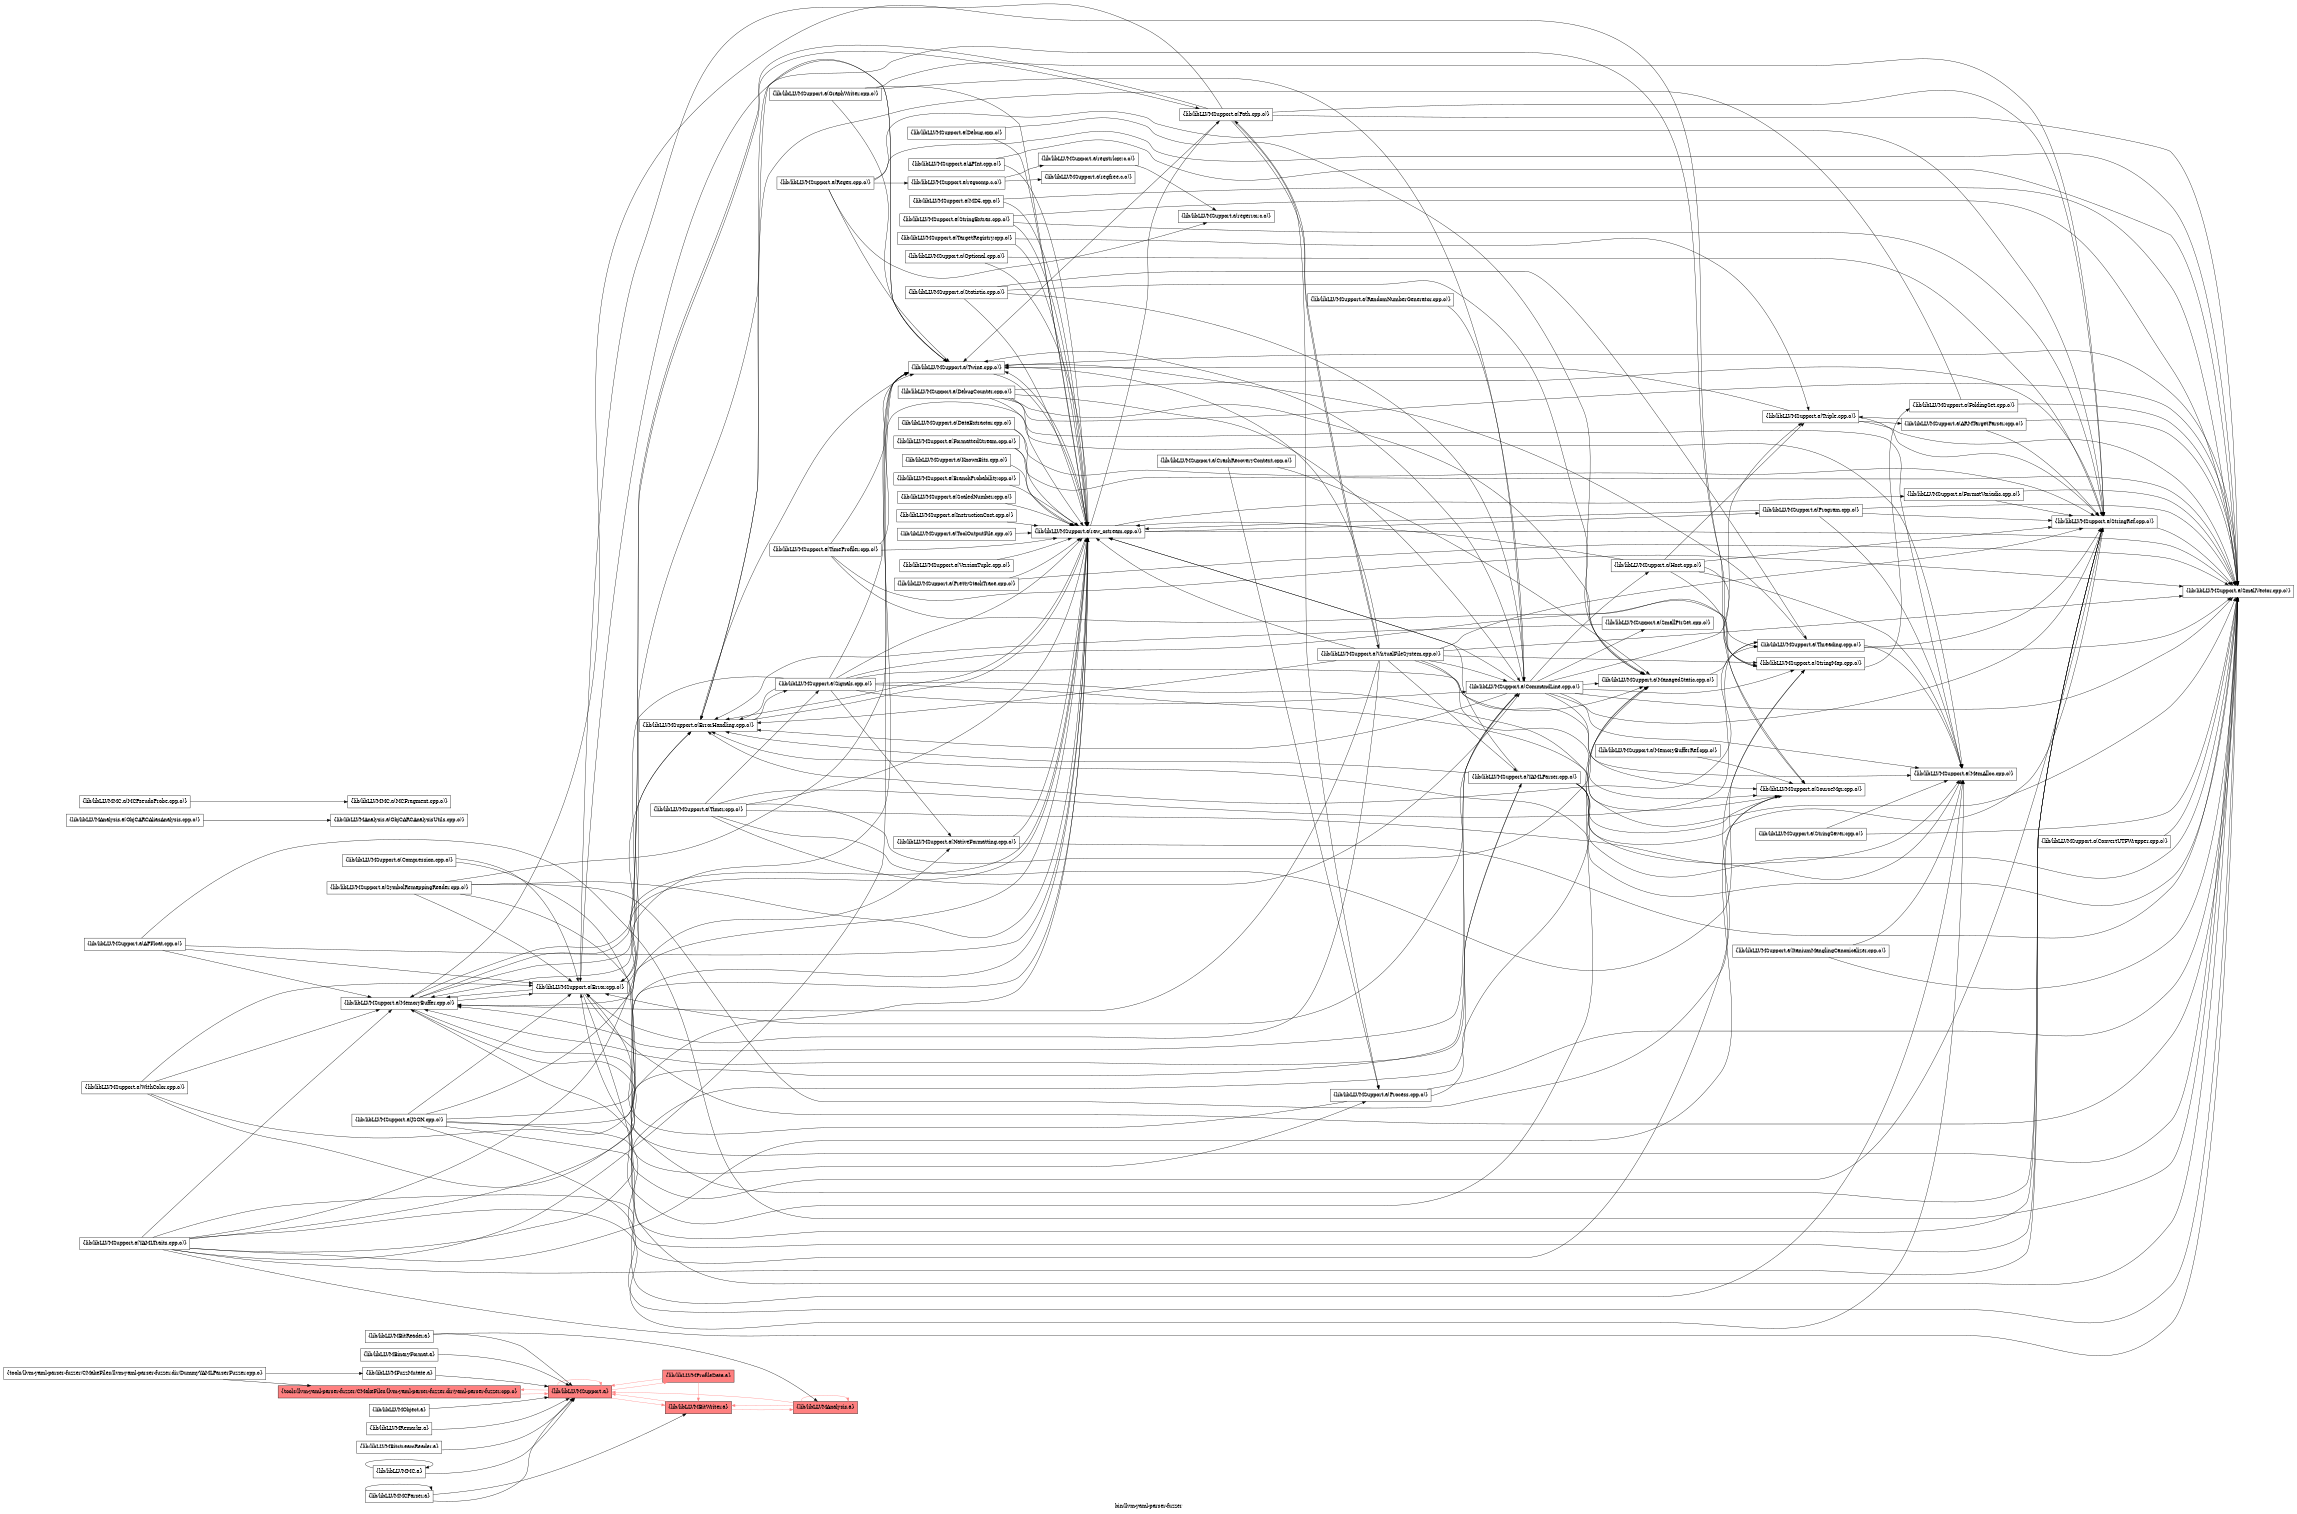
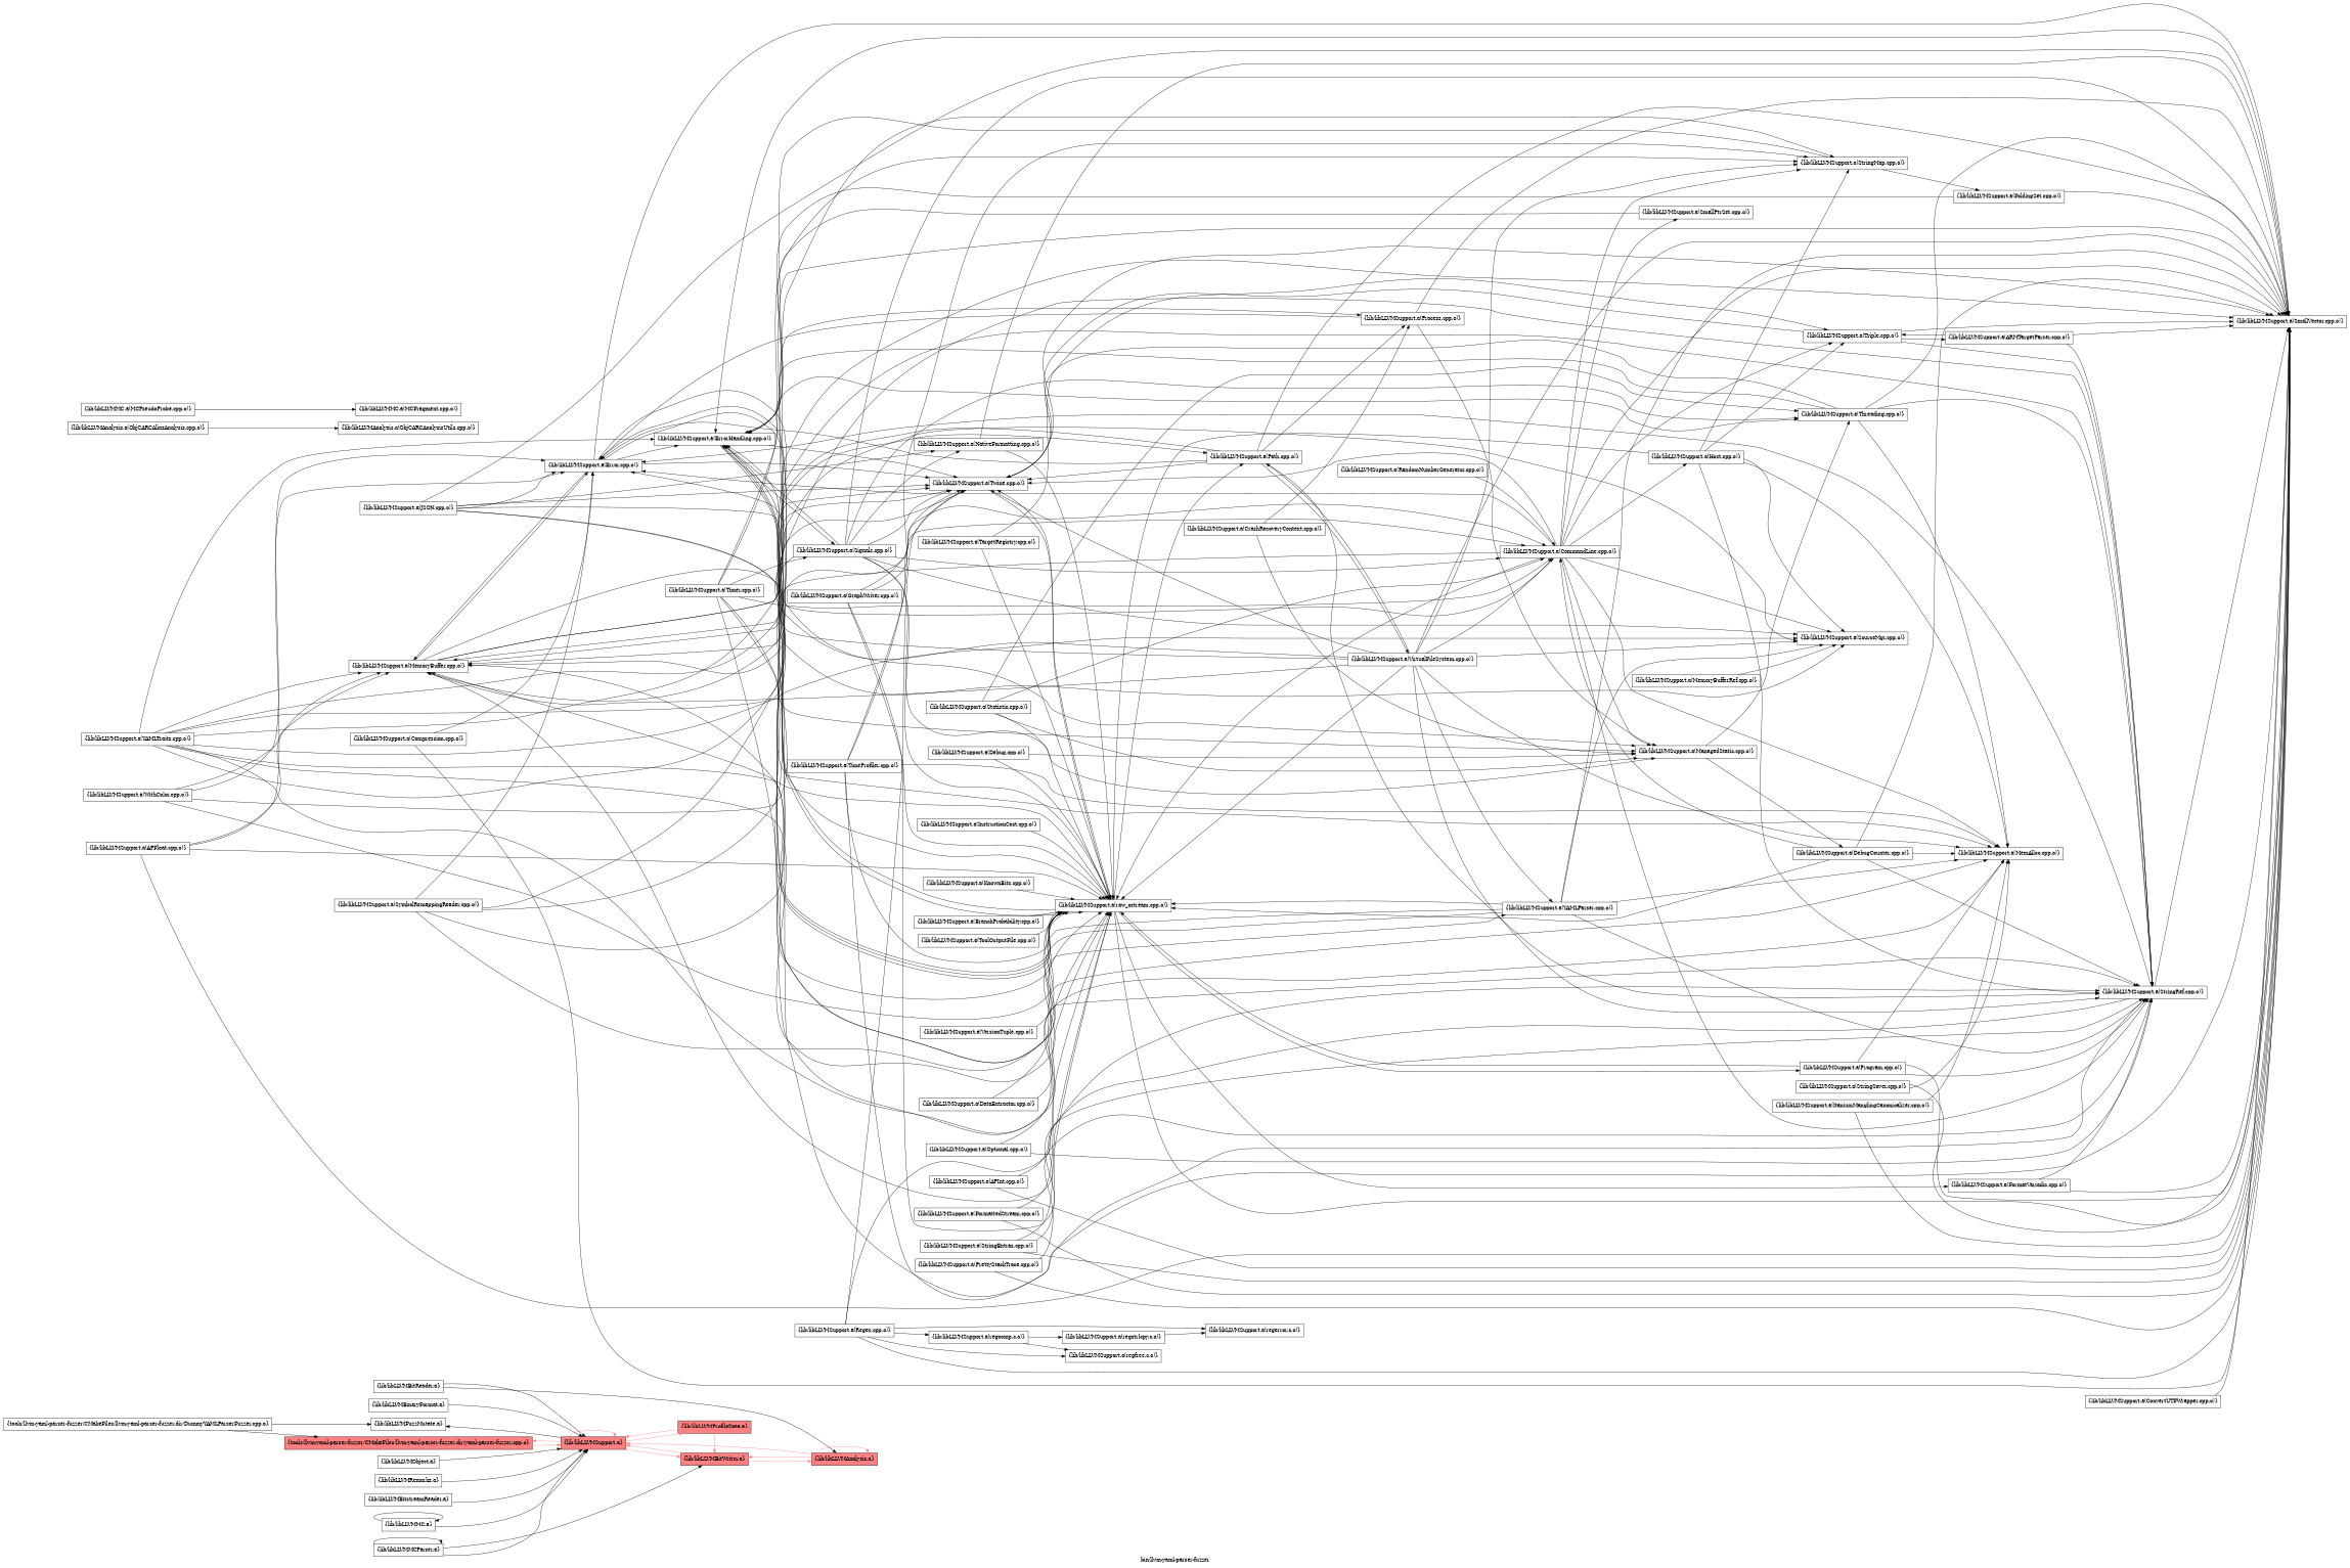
  digraph {
    label="bin/llvm-yaml-parser-fuzzer"
    rankdir=LR
    node [group=0 shape=box]
    n1 [label="{tools/llvm-yaml-parser-fuzzer/CMakeFiles/llvm-yaml-parser-fuzzer.dir/DummyYAMLParserFuzzer.cpp.o}"]
    n2 [fillcolor="1.000000 0.5 1" group=1 label="{tools/llvm-yaml-parser-fuzzer/CMakeFiles/llvm-yaml-parser-fuzzer.dir/yaml-parser-fuzzer.cpp.o}" style=filled]
    n3 [label="{lib/libLLVMFuzzMutate.a}"]
    n4 [fillcolor="1.000000 0.5 1" group=1 label="{lib/libLLVMSupport.a}" style=filled]
    n5 [fillcolor="1.000000 0.5 1" group=1 label="{lib/libLLVMBitWriter.a}" style=filled]
    n6 [fillcolor="1.000000 0.5 1" group=1 label="{lib/libLLVMProfileData.a}" style=filled]
    n7 [fillcolor="1.000000 0.5 1" group=1 label="{lib/libLLVMAnalysis.a}" style=filled]
    n8 [label="{lib/libLLVMSupport.a(MemoryBuffer.cpp.o)}"]
    n9 [label="{lib/libLLVMSupport.a(SourceMgr.cpp.o)}"]
    n10 [label="{lib/libLLVMSupport.a(Error.cpp.o)}"]
    n11 [label="{lib/libLLVMSupport.a(Path.cpp.o)}"]
    n12 [label="{lib/libLLVMSupport.a(Process.cpp.o)}"]
    n13 [label="{lib/libLLVMSupport.a(SmallVector.cpp.o)}"]
    n14 [label="{lib/libLLVMSupport.a(Twine.cpp.o)}"]
    n15 [label="{lib/libLLVMSupport.a(raw_ostream.cpp.o)}"]
    n16 [label="{lib/libLLVMSupport.a(ManagedStatic.cpp.o)}"]
    n17 [label="{lib/libLLVMSupport.a(ErrorHandling.cpp.o)}"]
    n18 [label="{lib/libLLVMSupport.a(StringRef.cpp.o)}"]
    n19 [label="{lib/libLLVMSupport.a(VirtualFileSystem.cpp.o)}"]
    n20 [label="{lib/libLLVMSupport.a(FormatVariadic.cpp.o)}"]
    n21 [label="{lib/libLLVMSupport.a(Program.cpp.o)}"]
    n22 [label="{lib/libLLVMSupport.a(Threading.cpp.o)}"]
    n23 [label="{lib/libLLVMSupport.a(Signals.cpp.o)}"]
    n24 [label="{lib/libLLVMSupport.a(MemAlloc.cpp.o)}"]
    n25 [label="{lib/libLLVMSupport.a(CommandLine.cpp.o)}"]
    n26 [label="{lib/libLLVMSupport.a(StringMap.cpp.o)}"]
    n27 [label="{lib/libLLVMSupport.a(YAMLParser.cpp.o)}"]
    n28 [label="{lib/libLLVMSupport.a(NativeFormatting.cpp.o)}"]
    n29 [label="{lib/libLLVMSupport.a(Host.cpp.o)}"]
    n30 [label="{lib/libLLVMSupport.a(SmallPtrSet.cpp.o)}"]
    n31 [label="{lib/libLLVMSupport.a(Triple.cpp.o)}"]
    n32 [label="{lib/libLLVMSupport.a(FoldingSet.cpp.o)}"]
    n33 [label="{lib/libLLVMSupport.a(ARMTargetParser.cpp.o)}"]
    n34 [label="{lib/libLLVMSupport.a(Debug.cpp.o)}"]
    n35 [label="{lib/libLLVMSupport.a(APFloat.cpp.o)}"]
    n36 [label="{lib/libLLVMSupport.a(APInt.cpp.o)}"]
    n37 [label="{lib/libLLVMSupport.a(WithColor.cpp.o)}"]
    n38 [label="{lib/libLLVMSupport.a(StringSaver.cpp.o)}"]
    n39 [label="{lib/libLLVMSupport.a(ConvertUTFWrapper.cpp.o)}"]
-   n40 [label="{lib/libLLVMSupport.a(MD5.cpp.o)}"]
    n41 [label="{lib/libLLVMSupport.a(CrashRecoveryContext.cpp.o)}"]
    n42 [label="{lib/libLLVMSupport.a(StringExtras.cpp.o)}"]
    n43 [label="{lib/libLLVMSupport.a(TargetRegistry.cpp.o)}"]
    n44 [label="{lib/libLLVMSupport.a(KnownBits.cpp.o)}"]
    n45 [label="{lib/libLLVMSupport.a(Optional.cpp.o)}"]
    n46 [label="{lib/libLLVMSupport.a(GraphWriter.cpp.o)}"]
    n47 [label="{lib/libLLVMSupport.a(BranchProbability.cpp.o)}"]
-   n48 [label="{lib/libLLVMSupport.a(ScaledNumber.cpp.o)}"]
    n49 [label="{lib/libLLVMAnalysis.a(ObjCARCAliasAnalysis.cpp.o)}"]
    n50 [label="{lib/libLLVMAnalysis.a(ObjCARCAnalysisUtils.cpp.o)}"]
    n51 [label="{lib/libLLVMSupport.a(Statistic.cpp.o)}"]
    n52 [label="{lib/libLLVMSupport.a(Timer.cpp.o)}"]
    n53 [label="{lib/libLLVMSupport.a(DebugCounter.cpp.o)}"]
    n54 [label="{lib/libLLVMObject.a}"]
    n55 [label="{lib/libLLVMBitReader.a}"]
    n56 [label="{lib/libLLVMSupport.a(MemoryBufferRef.cpp.o)}"]
    n57 [label="{lib/libLLVMMCParser.a}"]
    n58 [label="{lib/libLLVMSupport.a(Compression.cpp.o)}"]
    n59 [label="{lib/libLLVMSupport.a(ItaniumManglingCanonicalizer.cpp.o)}"]
    n60 [label="{lib/libLLVMSupport.a(SymbolRemappingReader.cpp.o)}"]
    n61 [label="{lib/libLLVMSupport.a(DataExtractor.cpp.o)}"]
    n62 [label="{lib/libLLVMSupport.a(FormattedStream.cpp.o)}"]
    n63 [label="{lib/libLLVMSupport.a(Regex.cpp.o)}"]
    n64 [label="{lib/libLLVMSupport.a(regcomp.c.o)}"]
    n65 [label="{lib/libLLVMSupport.a(regfree.c.o)}"]
    n66 [label="{lib/libLLVMSupport.a(regerror.c.o)}"]
    n67 [label="{lib/libLLVMSupport.a(regstrlcpy.c.o)}"]
    n68 [label="{lib/libLLVMSupport.a(InstructionCost.cpp.o)}"]
    n69 [label="{lib/libLLVMSupport.a(ToolOutputFile.cpp.o)}"]
    n70 [label="{lib/libLLVMSupport.a(PrettyStackTrace.cpp.o)}"]
    n71 [label="{lib/libLLVMSupport.a(TimeProfiler.cpp.o)}"]
    n72 [label="{lib/libLLVMSupport.a(JSON.cpp.o)}"]
    n73 [label="{lib/libLLVMSupport.a(RandomNumberGenerator.cpp.o)}"]
    n74 [label="{lib/libLLVMRemarks.a}"]
    n75 [label="{lib/libLLVMSupport.a(YAMLTraits.cpp.o)}"]
    n76 [label="{lib/libLLVMSupport.a(VersionTuple.cpp.o)}"]
    n77 [label="{lib/libLLVMBitstreamReader.a}"]
    n78 [label="{lib/libLLVMMC.a}"]
    n79 [label="{lib/libLLVMMC.a(MCPseudoProbe.cpp.o)}"]
    n80 [label="{lib/libLLVMMC.a(MCFragment.cpp.o)}"]
    n81 [label="{lib/libLLVMBinaryFormat.a}"]
    subgraph sub_1 {
      rank=same
      n1
    }
    subgraph sub_2 {
      rank=same
      n2
      n3
    }
    subgraph sub_3 {
      rank=same
      n4
    }
    subgraph sub_4 {
      rank=same
      n5
      n6
    }
    n1 -> n2
    n1 -> n3
    n2 -> n4 [color="1.000000 0.5 1"]
-   n3 -> n4
+   n4 -> n3
    n4 -> n2 [color="1.000000 0.5 1"]
    n4 -> n4 [color="1.000000 0.5 1"]
    n4 -> n5 [color="1.000000 0.5 1"]
    n4 -> n6 [color="1.000000 0.5 1"]
    n5 -> n4 [color="1.000000 0.5 1"]
    n5 -> n7 [color="1.000000 0.5 1"]
    n6 -> n4 [color="1.000000 0.5 1"]
    n6 -> n5 [color="1.000000 0.5 1"]
    n7 -> n4 [color="1.000000 0.5 1"]
    n7 -> n5 [color="1.000000 0.5 1"]
    n7 -> n7 [color="1.000000 0.5 1"]
    n8 -> n9
    n8 -> n10
    n8 -> n11
    n8 -> n12
    n8 -> n13
    n8 -> n14
    n10 -> n8
    n10 -> n13
    n10 -> n14
    n10 -> n15
    n10 -> n16
    n10 -> n17
    n11 -> n8
    n11 -> n10
    n11 -> n12
    n11 -> n13
    n11 -> n14
    n11 -> n18
    n11 -> n19
    n12 -> n10
    n12 -> n13
    n12 -> n16
    n13 -> n17
    n14 -> n13
    n14 -> n15
    n15 -> n8
    n15 -> n10
    n15 -> n11
    n15 -> n13
    n15 -> n14
    n15 -> n17
    n15 -> n20
    n15 -> n21
    n16 -> n22
    n17 -> n14
    n17 -> n15
    n17 -> n23
    n18 -> n8
    n18 -> n10
    n18 -> n13
    n19 -> n8
    n19 -> n9
    n19 -> n10
    n19 -> n11
    n19 -> n13
    n19 -> n14
    n19 -> n15
    n19 -> n17
    n19 -> n18
    n19 -> n24
    n19 -> n25
    n19 -> n26
    n19 -> n27
    n20 -> n13
    n20 -> n18
    n21 -> n13
    n21 -> n15
    n21 -> n18
    n21 -> n24
    n22 -> n13
    n22 -> n14
    n22 -> n17
    n22 -> n18
    n22 -> n24
    n23 -> n8
    n23 -> n9
    n23 -> n13
    n23 -> n14
    n23 -> n15
    n23 -> n16
    n23 -> n17
    n23 -> n22
    n23 -> n25
    n23 -> n28
    n25 -> n8
    n25 -> n9
    n25 -> n10
    n25 -> n13
    n25 -> n14
    n25 -> n15
    n25 -> n16
    n25 -> n17
    n25 -> n18
    n25 -> n24
    n25 -> n26
    n25 -> n29
    n25 -> n30
    n25 -> n31
    n26 -> n17
    n26 -> n32
    n27 -> n8
    n27 -> n9
    n27 -> n13
    n27 -> n15
    n27 -> n17
    n27 -> n18
    n27 -> n24
    n28 -> n13
    n28 -> n15
    n29 -> n9
    n29 -> n15
    n29 -> n18
    n29 -> n24
    n29 -> n26
    n29 -> n31
    n30 -> n17
    n31 -> n13
    n31 -> n14
    n31 -> n18
    n31 -> n33
    n32 -> n13
    n32 -> n17
    n33 -> n13
    n33 -> n18
    n33 -> n31
    n34 -> n15
    n34 -> n16
    n35 -> n8
    n35 -> n10
    n35 -> n13
    n35 -> n15
    n36 -> n13
    n36 -> n15
    n37 -> n8
    n37 -> n10
    n37 -> n15
    n37 -> n25
    n38 -> n13
    n38 -> n24
    n39 -> n13
-   n40 -> n13
-   n40 -> n15
    n41 -> n12
    n41 -> n16
    n42 -> n13
    n42 -> n15
    n42 -> n18
    n43 -> n15
    n43 -> n31
    n44 -> n15
    n45 -> n15
    n45 -> n18
    n46 -> n14
    n46 -> n15
    n46 -> n18
    n46 -> n25
    n47 -> n15
-   n48 -> n15
    n49 -> n50
    n51 -> n15
    n51 -> n16
    n51 -> n22
    n51 -> n25
    n52 -> n15
    n52 -> n16
    n52 -> n22
    n52 -> n23
    n52 -> n24
    n52 -> n25
    n52 -> n26
    n53 -> n13
    n53 -> n15
-   n53 -> n16
+   n16 -> n53
    n53 -> n18
    n53 -> n24
    n53 -> n25
    n54 -> n4
    n55 -> n4
    n55 -> n7
    n56 -> n9
    n57 -> n4
    n57 -> n5
    n57 -> n57
    n58 -> n10
    n58 -> n13
    n59 -> n13
    n59 -> n24
    n60 -> n9
    n60 -> n10
    n60 -> n14
    n60 -> n15
    n60 -> n18
    n61 -> n15
    n61 -> n18
    n62 -> n13
    n62 -> n15
    n63 -> n13
    n63 -> n14
    n63 -> n18
    n63 -> n64
+   n63 -> n65
    n63 -> n66
    n64 -> n65
    n64 -> n67
    n67 -> n66
    n68 -> n15
    n69 -> n15
    n70 -> n13
    n70 -> n15
    n71 -> n13
    n71 -> n14
    n71 -> n15
    n71 -> n24
    n71 -> n26
    n72 -> n10
    n72 -> n13
    n72 -> n14
    n72 -> n15
    n72 -> n18
    n72 -> n24
    n72 -> n28
    n73 -> n25
    n74 -> n4
    n75 -> n8
    n75 -> n9
    n75 -> n13
    n75 -> n14
    n75 -> n15
    n75 -> n17
    n75 -> n18
    n75 -> n24
    n75 -> n26
    n75 -> n27
    n76 -> n15
    n77 -> n4
    n78 -> n4
    n78 -> n78
    n79 -> n80
    n81 -> n4
  }
